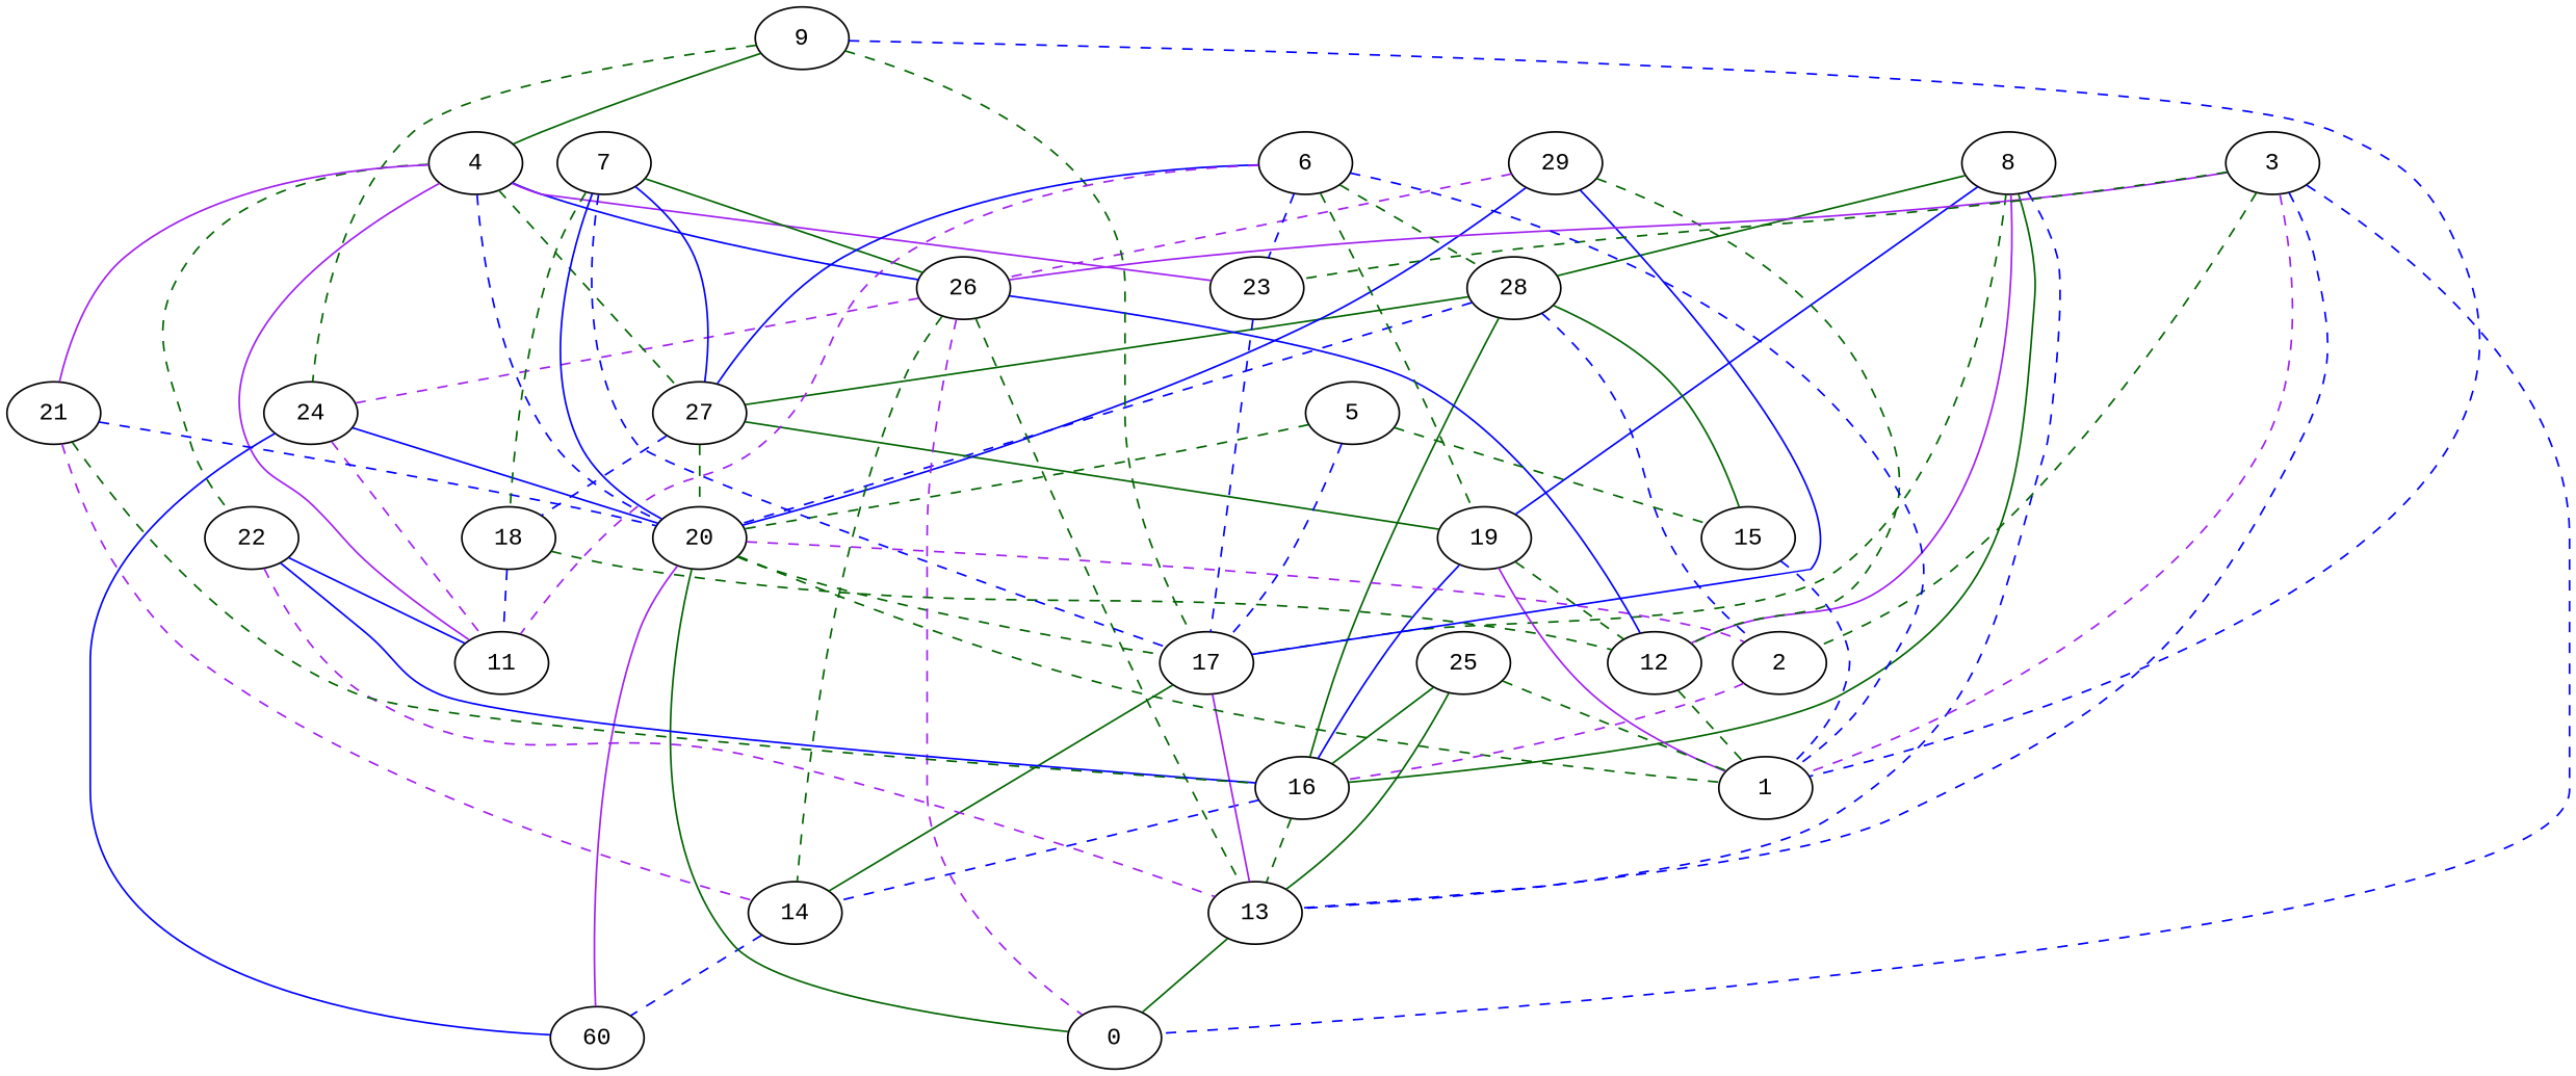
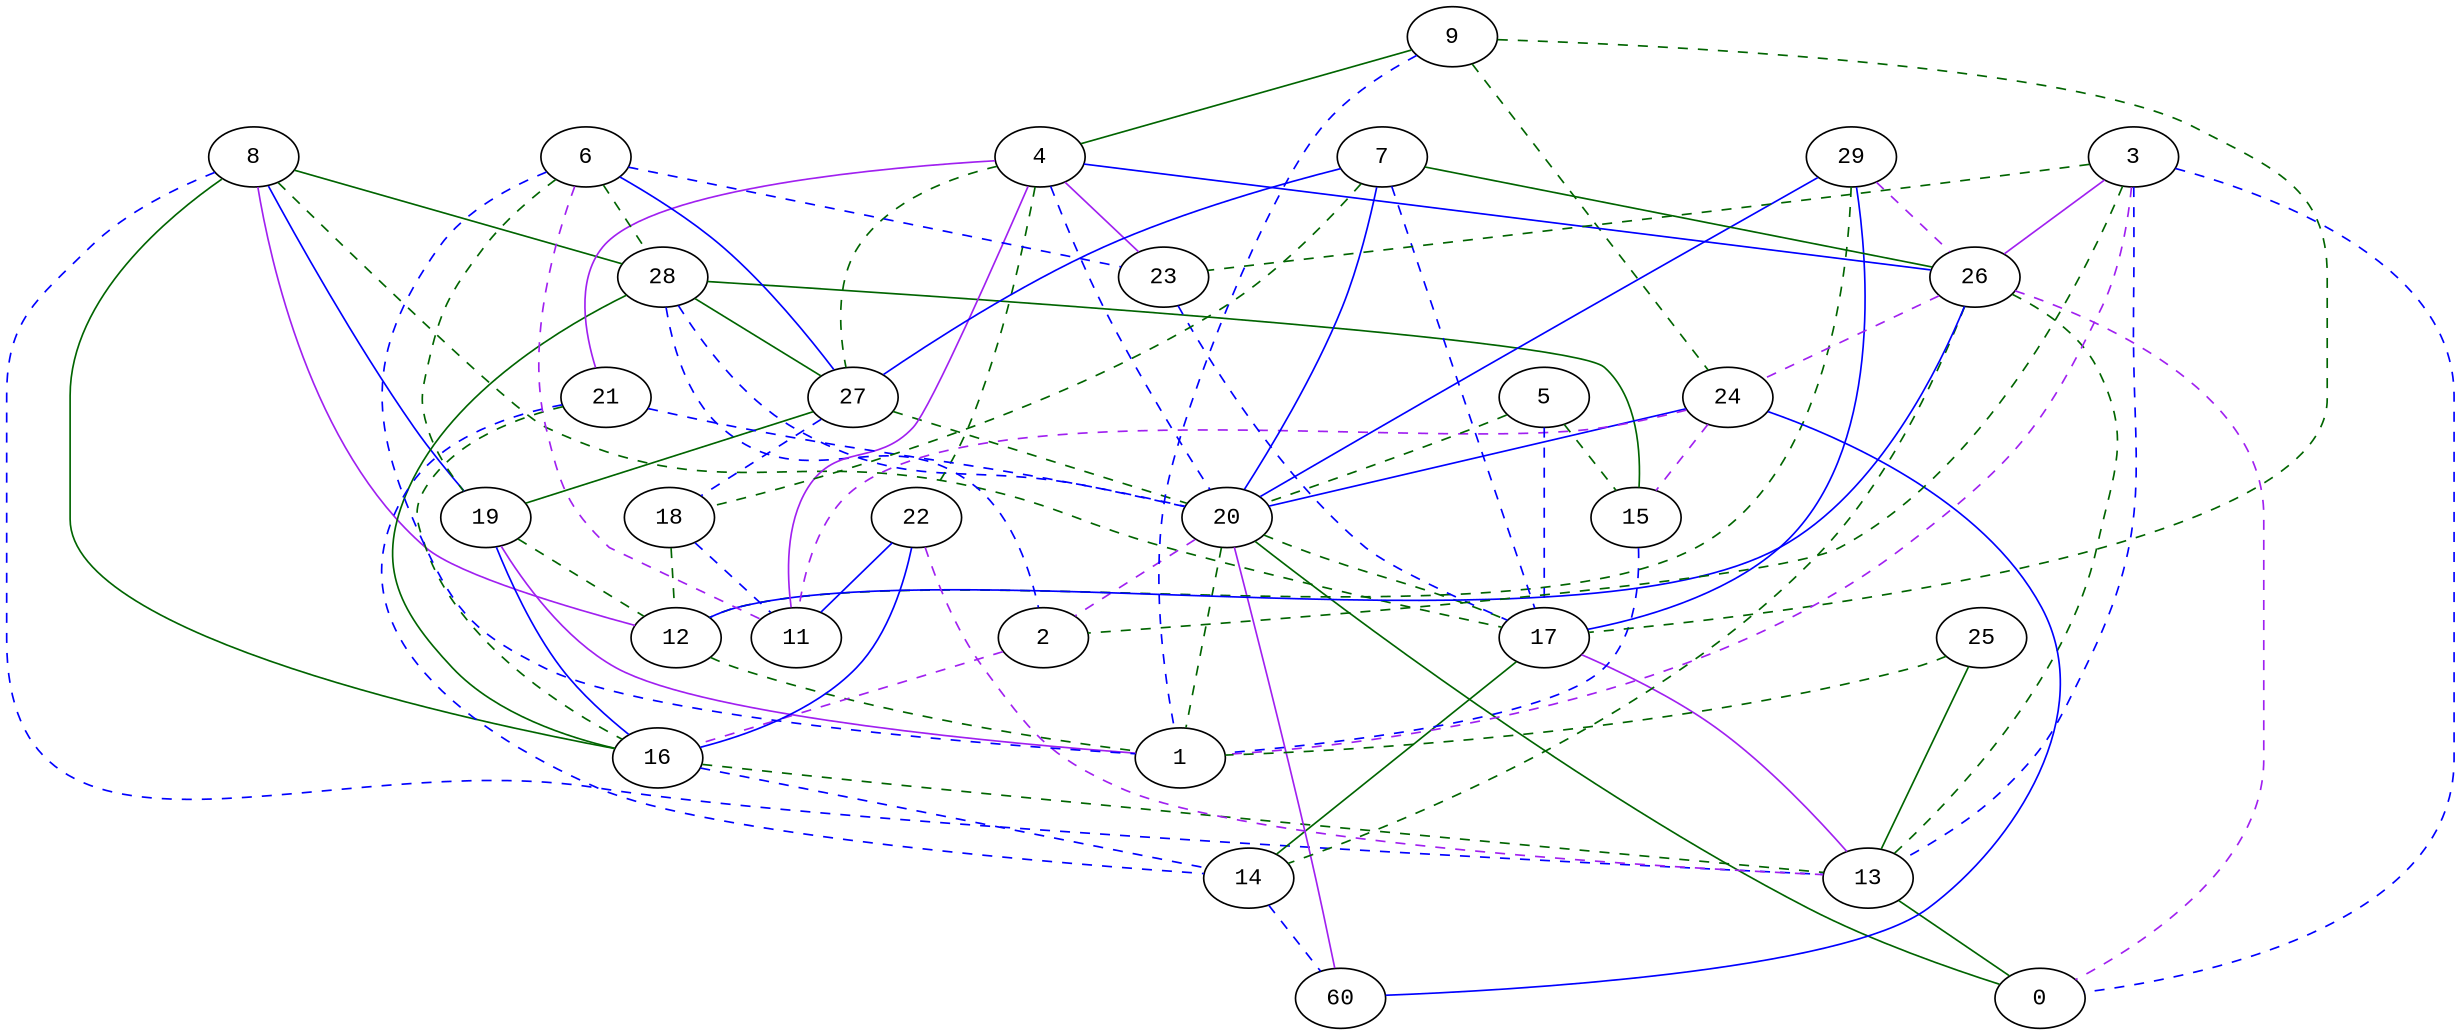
  digraph {
    fontname="Liberation Mono"
    node [fontname="Liberation Mono"]
    edge [color=darkgreen dir=none fontname="Liberation Mono" style=dashed]
    16
    14
    13
    n4 [label=60]
    0
    8
    19
    17
    28
    12
    1
    15
    20
    27
    2
    29
    26
    24
    18
    9
    4
    11
    22
    23
    21
    5
    7
    3
    6
    25
    subgraph sub_1 {
      16
      14
      13
      n4
      0
      8
      19
      17
      28
      12
      1
      15
      20
      27
      2
      29
      26
      24
      18
      9
      4
      11
      22
      23
      21
      5
      7
      3
      6
      25
    }
    16 -> 14 [color=blue]
    16 -> 13
    14 -> n4 [color=blue]
    13 -> 0 [style=solid]
    8 -> 16 [style=solid]
    8 -> 13 [color=blue]
    8 -> 19 [color=blue style=solid]
    8 -> 17
    8 -> 28 [style=solid]
    8 -> 12 [color=purple style=solid]
    19 -> 16 [color=blue style=solid]
    19 -> 12
    19 -> 1 [color=purple style=solid]
    17 -> 14 [style=solid]
    17 -> 13 [color=purple style=solid]
    28 -> 16 [style=solid]
    28 -> 15 [style=solid]
    28 -> 20 [color=blue]
    28 -> 27 [style=solid]
    28 -> 2 [color=blue]
    12 -> 1
    15 -> 1 [color=blue]
    20 -> n4 [color=purple style=solid]
    20 -> 0 [style=solid]
    20 -> 17
    20 -> 1
    20 -> 2 [color=purple]
    27 -> 19 [style=solid]
    27 -> 20
    27 -> 18 [color=blue]
    2 -> 16 [color=purple]
    29 -> 17 [color=blue style=solid]
    29 -> 12
    29 -> 20 [color=blue style=solid]
    29 -> 26 [color=purple]
    26 -> 14
    26 -> 13
    26 -> 0 [color=purple]
    26 -> 12 [color=blue style=solid]
    26 -> 24 [color=purple]
    24 -> n4 [color=blue style=solid]
+   24 -> 15 [color=purple]
    24 -> 20 [color=blue style=solid]
    24 -> 11 [color=purple]
    18 -> 12
    18 -> 11 [color=blue]
    9 -> 17
    9 -> 1 [color=blue]
    9 -> 24
    9 -> 4 [style=solid]
    4 -> 20 [color=blue]
    4 -> 27
    4 -> 26 [color=blue style=solid]
    4 -> 11 [color=purple style=solid]
    4 -> 22
    4 -> 23 [color=purple style=solid]
    4 -> 21 [color=purple style=solid]
    22 -> 16 [color=blue style=solid]
    22 -> 13 [color=purple]
    22 -> 11 [color=blue style=solid]
    23 -> 17 [color=blue]
    21 -> 16
-   21 -> 14 [color=purple]
+   21 -> 14 [color=blue]
    21 -> 20 [color=blue]
    5 -> 17 [color=blue]
    5 -> 15
    5 -> 20
    7 -> 17 [color=blue]
    7 -> 20 [color=blue style=solid]
    7 -> 27 [color=blue style=solid]
    7 -> 26 [style=solid]
    7 -> 18
    3 -> 13 [color=blue]
    3 -> 0 [color=blue]
    3 -> 1 [color=purple]
    3 -> 2
    3 -> 26 [color=purple style=solid]
    3 -> 23
    6 -> 19
    6 -> 28
    6 -> 1 [color=blue]
    6 -> 27 [color=blue style=solid]
    6 -> 11 [color=purple]
    6 -> 23 [color=blue]
-   25 -> 16 [style=solid]
    25 -> 13 [style=solid]
    25 -> 1
  }
